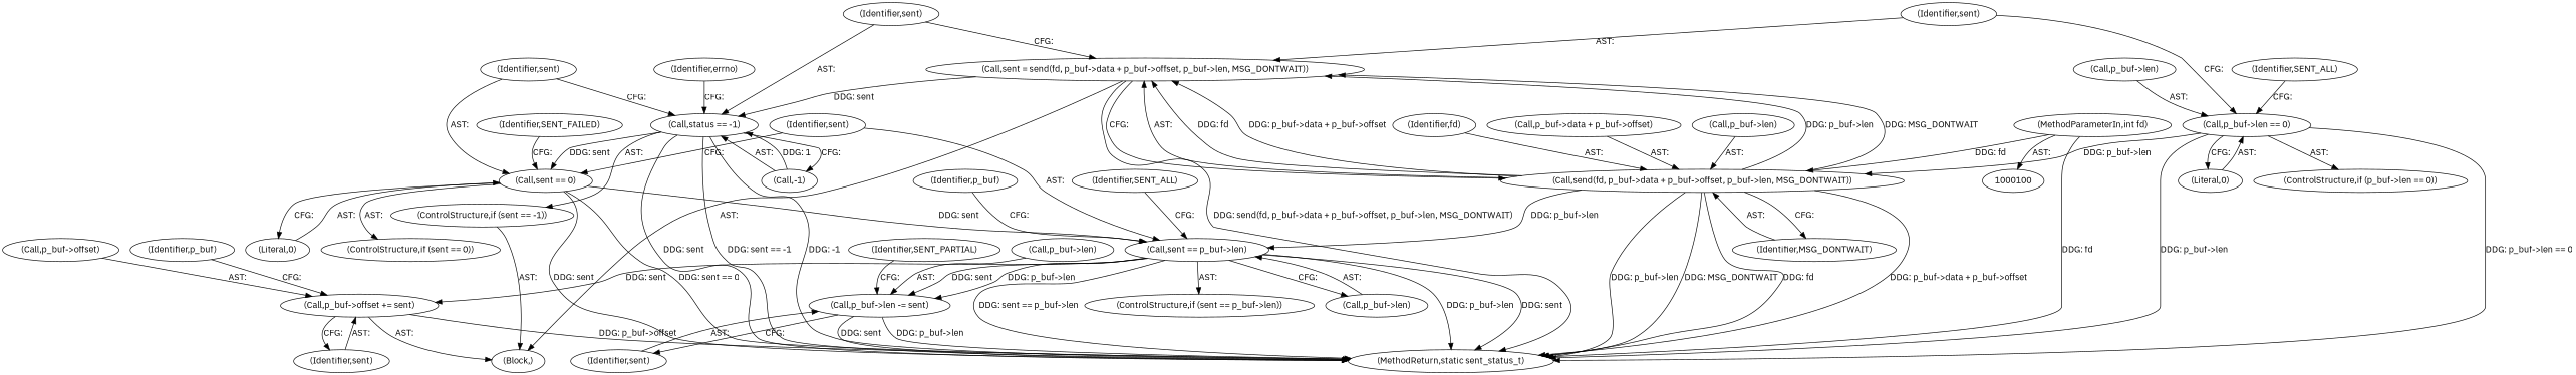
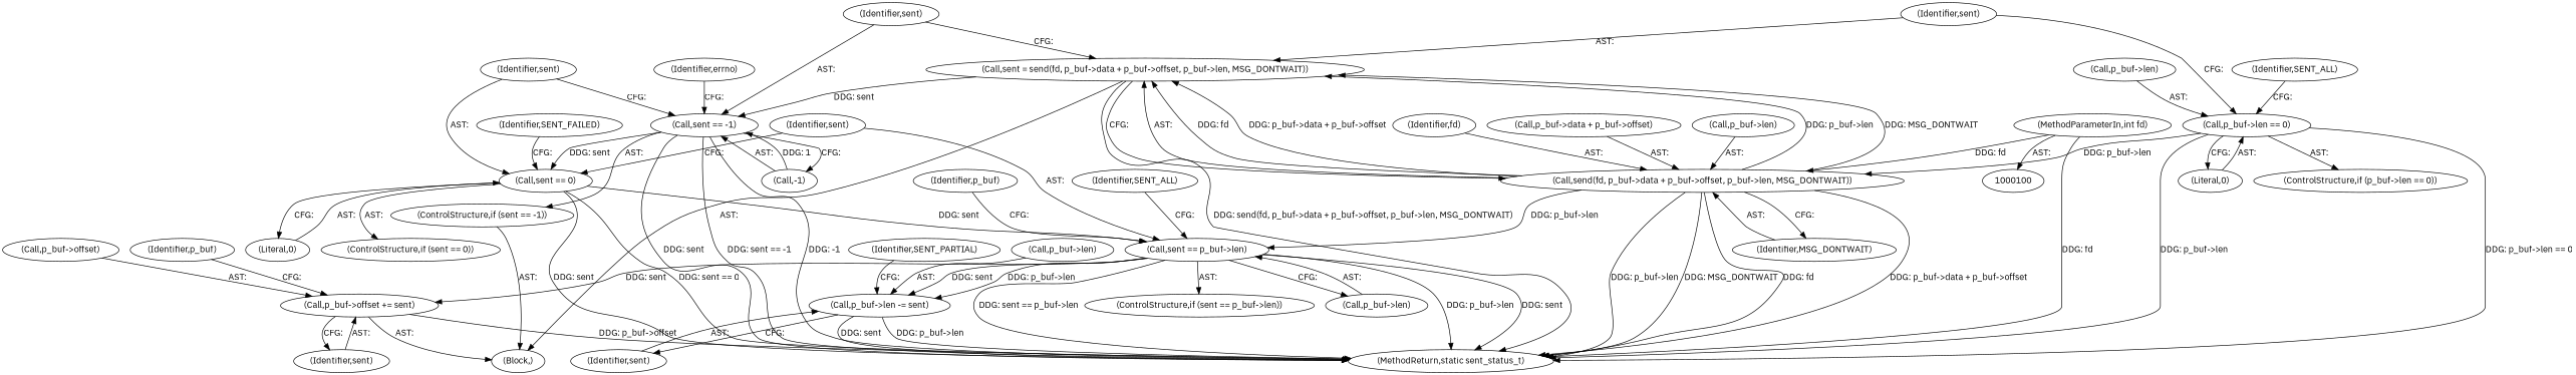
  digraph {
    fontname="IBM Plex Sans"
    node [fontname="IBM Plex Sans"]
    edge [fontname="IBM Plex Sans"]
    n1 [label="(Call,sent = send(fd, p_buf->data + p_buf->offset, p_buf->len, MSG_DONTWAIT))"]
    n2 [label="(Call,send(fd, p_buf->data + p_buf->offset, p_buf->len, MSG_DONTWAIT))"]
-   n3 [label="(Call,status == -1)"]
+   n3 [label="(Call,sent == -1)"]
    n4 [label="(MethodReturn,static sent_status_t)"]
    n5 [label="(Block,)"]
    n6 [label="(Call,sent == p_buf->len)"]
    n7 [label="(Identifier,MSG_DONTWAIT)"]
    n8 [label="(Call,sent == 0)"]
    n9 [label="(Call,-1)"]
    n10 [label="(ControlStructure,if (sent == -1))"]
    n11 [label="(Call,p_buf->offset += sent)"]
    n12 [label="(Call,p_buf->len -= sent)"]
    n13 [label="(ControlStructure,if (sent == p_buf->len))"]
    n14 [label="(Call,p_buf->len)"]
    n15 [label="(MethodParameterIn,int fd)"]
    1000100
    n17 [label="(Call,p_buf->len == 0)"]
    n18 [label="(Literal,0)"]
    n19 [label="(ControlStructure,if (p_buf->len == 0))"]
    n20 [label="(Literal,0)"]
    n21 [label="(ControlStructure,if (sent == 0))"]
    n22 [label="(Identifier,sent)"]
    n23 [label="(Identifier,sent)"]
    n24 [label="(Identifier,fd)"]
    n25 [label="(Identifier,sent)"]
    n26 [label="(Identifier,SENT_ALL)"]
    n27 [label="(Call,p_buf->data + p_buf->offset)"]
    n28 [label="(Call,p_buf->len)"]
    n29 [label="(Call,p_buf->offset)"]
    n30 [label="(Identifier,sent)"]
    n31 [label="(Identifier,sent)"]
    n32 [label="(Identifier,sent)"]
    n33 [label="(Identifier,SENT_PARTIAL)"]
    n34 [label="(Call,p_buf->len)"]
    n35 [label="(Identifier,errno)"]
    n36 [label="(Identifier,SENT_ALL)"]
    n37 [label="(Identifier,p_buf)"]
    n38 [label="(Call,p_buf->len)"]
    n39 [label="(Identifier,p_buf)"]
    n40 [label="(Identifier,SENT_FAILED)"]
    n1 -> n2 [label="CFG: "]
    n1 -> n3 [label="DDG: sent"]
    n1 -> n4 [label="DDG: send(fd, p_buf->data + p_buf->offset, p_buf->len, MSG_DONTWAIT)"]
    n1 -> n5 [label="AST: "]
    n2 -> n1 [label="AST: "]
    n2 -> n1 [label="DDG: fd"]
    n2 -> n1 [label="DDG: p_buf->data + p_buf->offset"]
    n2 -> n1 [label="DDG: p_buf->len"]
    n2 -> n1 [label="DDG: MSG_DONTWAIT"]
    n2 -> n4 [label="DDG: MSG_DONTWAIT"]
    n2 -> n4 [label="DDG: fd"]
    n2 -> n4 [label="DDG: p_buf->data + p_buf->offset"]
    n2 -> n4 [label="DDG: p_buf->len"]
    n2 -> n6 [label="DDG: p_buf->len"]
    n2 -> n7 [label="CFG: "]
    n3 -> n4 [label="DDG: sent"]
    n3 -> n4 [label="DDG: sent == -1"]
    n3 -> n4 [label="DDG: -1"]
    n3 -> n8 [label="DDG: sent"]
    n3 -> n9 [label="CFG: "]
    n3 -> n10 [label="AST: "]
    n6 -> n4 [label="DDG: p_buf->len"]
    n6 -> n4 [label="DDG: sent"]
    n6 -> n4 [label="DDG: sent == p_buf->len"]
    n6 -> n11 [label="DDG: sent"]
    n6 -> n12 [label="DDG: sent"]
    n6 -> n12 [label="DDG: p_buf->len"]
    n6 -> n13 [label="AST: "]
    n6 -> n14 [label="CFG: "]
    n7 -> n2 [label="AST: "]
    n8 -> n4 [label="DDG: sent"]
    n8 -> n4 [label="DDG: sent == 0"]
    n8 -> n6 [label="DDG: sent"]
    n8 -> n20 [label="CFG: "]
    n8 -> n21 [label="AST: "]
    n9 -> n3 [label="AST: "]
    n9 -> n3 [label="DDG: 1"]
    n10 -> n5 [label="AST: "]
    n11 -> n4 [label="DDG: p_buf->offset"]
    n11 -> n5 [label="AST: "]
    n11 -> n22 [label="CFG: "]
    n12 -> n4 [label="DDG: sent"]
    n12 -> n4 [label="DDG: p_buf->len"]
    n12 -> n23 [label="CFG: "]
    n14 -> n6 [label="AST: "]
    n15 -> n2 [label="DDG: fd"]
    n15 -> n4 [label="DDG: fd"]
    n15 -> 1000100 [label="AST: "]
    n17 -> n2 [label="DDG: p_buf->len"]
    n17 -> n4 [label="DDG: p_buf->len == 0"]
    n17 -> n4 [label="DDG: p_buf->len"]
    n17 -> n18 [label="CFG: "]
    n17 -> n19 [label="AST: "]
    n18 -> n17 [label="AST: "]
    n20 -> n8 [label="AST: "]
    n22 -> n11 [label="AST: "]
    n23 -> n12 [label="AST: "]
    n24 -> n2 [label="AST: "]
    n25 -> n1 [label="CFG: "]
    n25 -> n3 [label="AST: "]
    n26 -> n17 [label="CFG: "]
    n27 -> n2 [label="AST: "]
    n28 -> n17 [label="AST: "]
    n29 -> n11 [label="AST: "]
    n30 -> n6 [label="AST: "]
    n30 -> n8 [label="CFG: "]
    n31 -> n1 [label="AST: "]
    n31 -> n17 [label="CFG: "]
    n32 -> n3 [label="CFG: "]
    n32 -> n8 [label="AST: "]
    n33 -> n12 [label="CFG: "]
    n34 -> n2 [label="AST: "]
    n35 -> n3 [label="CFG: "]
    n36 -> n6 [label="CFG: "]
    n37 -> n11 [label="CFG: "]
    n38 -> n12 [label="AST: "]
    n39 -> n6 [label="CFG: "]
    n40 -> n8 [label="CFG: "]
  }
